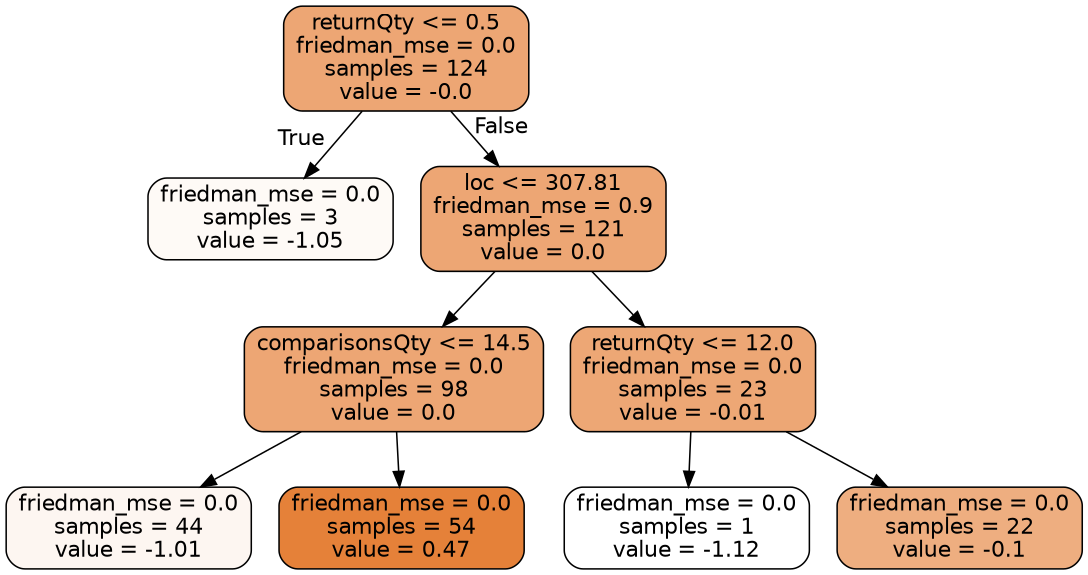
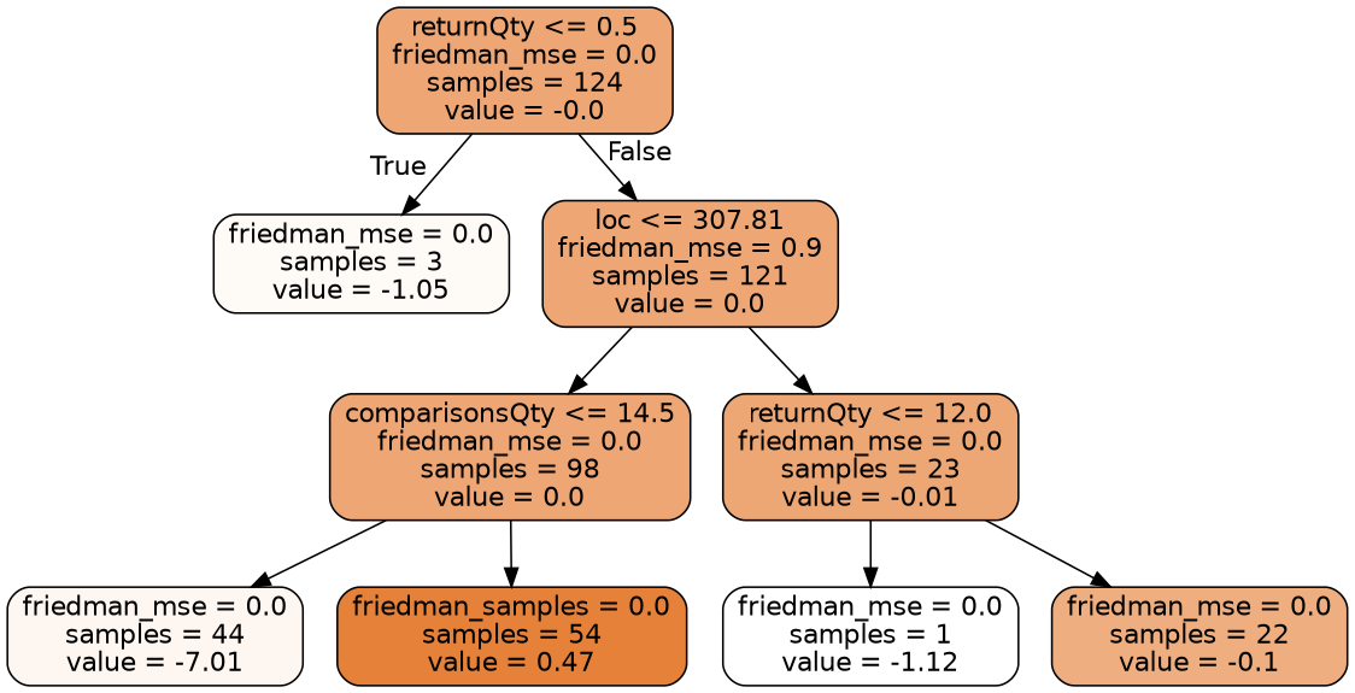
  digraph {
    node [color=black fillcolor="#eda674" fontname=helvetica shape=box style="filled, rounded"]
    edge [fontname=helvetica]
    n1 [label="returnQty <= 0.5\nfriedman_mse = 0.0\nsamples = 124\nvalue = -0.0"]
    n2 [fillcolor="#fefaf6" label="friedman_mse = 0.0\nsamples = 3\nvalue = -1.05"]
    n3 [label="loc <= 307.81\nfriedman_mse = 0.9\nsamples = 121\nvalue = 0.0"]
    n4 [label="comparisonsQty <= 14.5\nfriedman_mse = 0.0\nsamples = 98\nvalue = 0.0"]
    n5 [fillcolor="#eda775" label="returnQty <= 12.0\nfriedman_mse = 0.0\nsamples = 23\nvalue = -0.01"]
-   n6 [fillcolor="#fdf6f1" label="friedman_mse = 0.0\nsamples = 44\nvalue = -1.01"]
-   n7 [fillcolor="#e58139" label="friedman_mse = 0.0\nsamples = 54\nvalue = 0.47"]
+   n6 [fillcolor="#fdf6f1" label="friedman_mse = 0.0\nsamples = 44\nvalue = -7.01"]
+   n7 [fillcolor="#e58139" label="friedman_samples = 0.0\nsamples = 54\nvalue = 0.47"]
    n8 [fillcolor="#ffffff" label="friedman_mse = 0.0\nsamples = 1\nvalue = -1.12"]
    n9 [fillcolor="#eeae80" label="friedman_mse = 0.0\nsamples = 22\nvalue = -0.1"]
    n1 -> n2 [headlabel=True labelangle=45 labeldistance=2.5]
    n1 -> n3 [headlabel=False labelangle=-45 labeldistance=2.5]
    n3 -> n4
    n3 -> n5
    n4 -> n6
    n4 -> n7
    n5 -> n8
    n5 -> n9
  }
